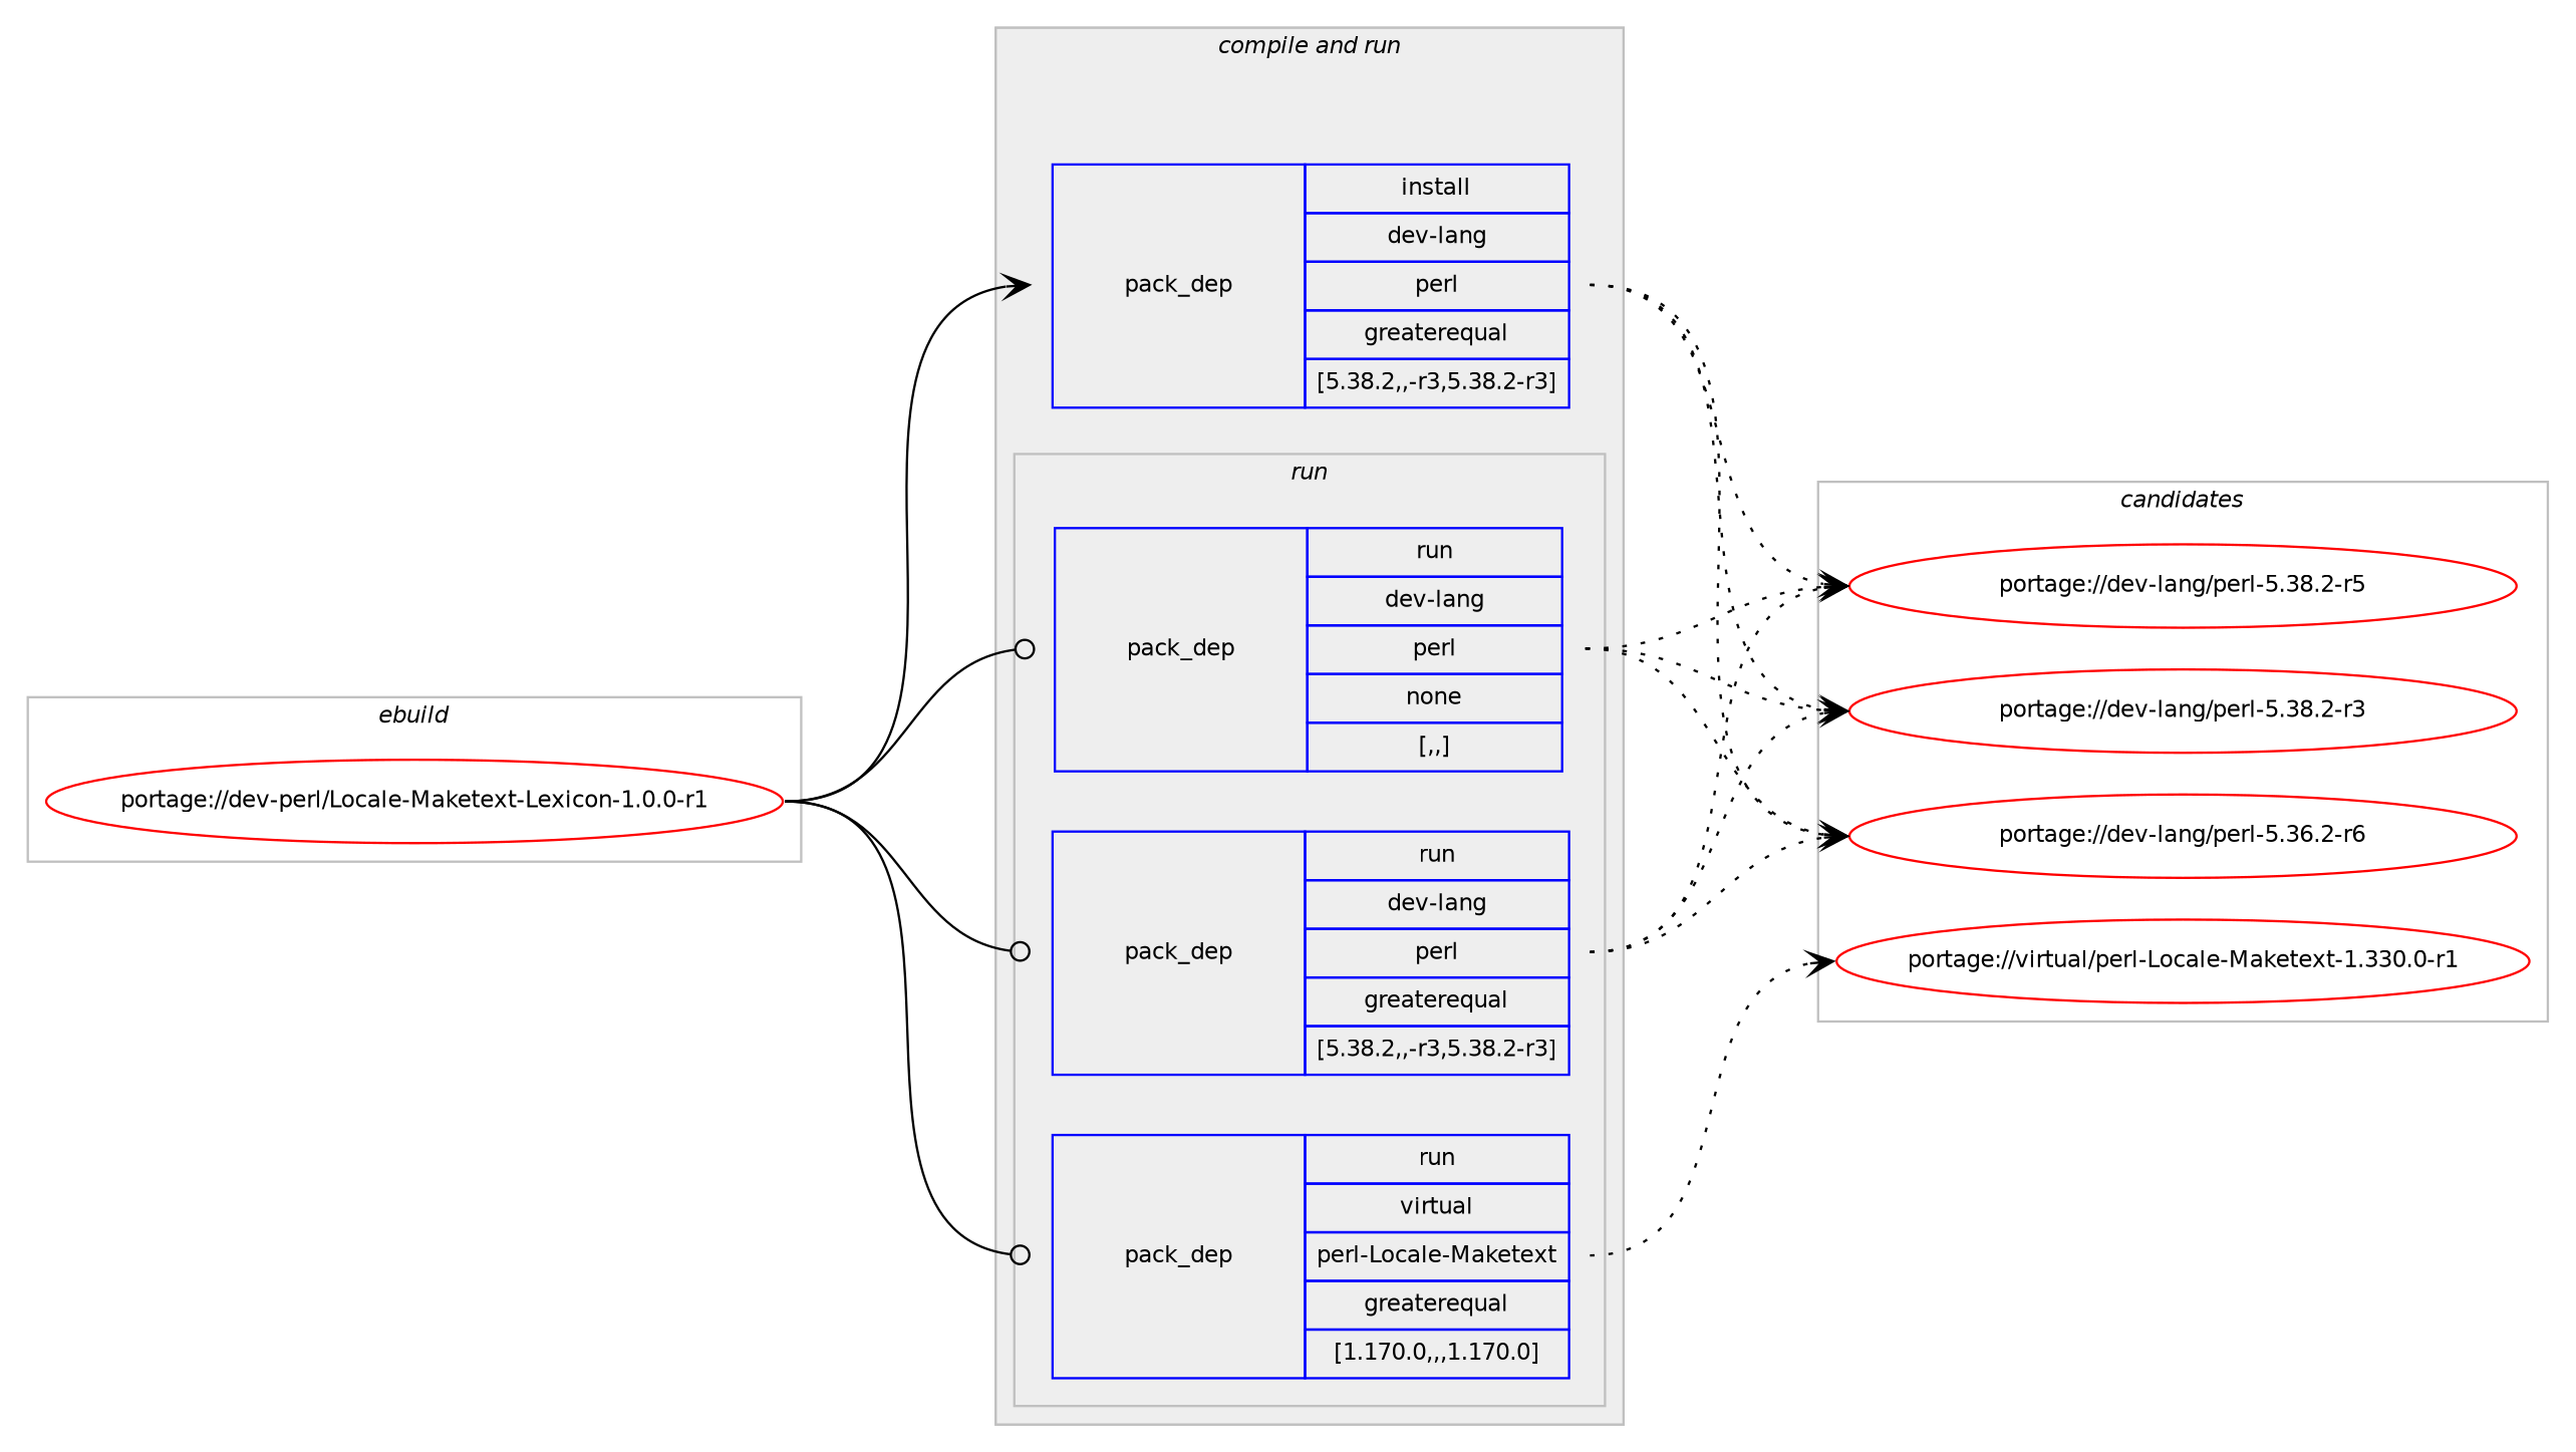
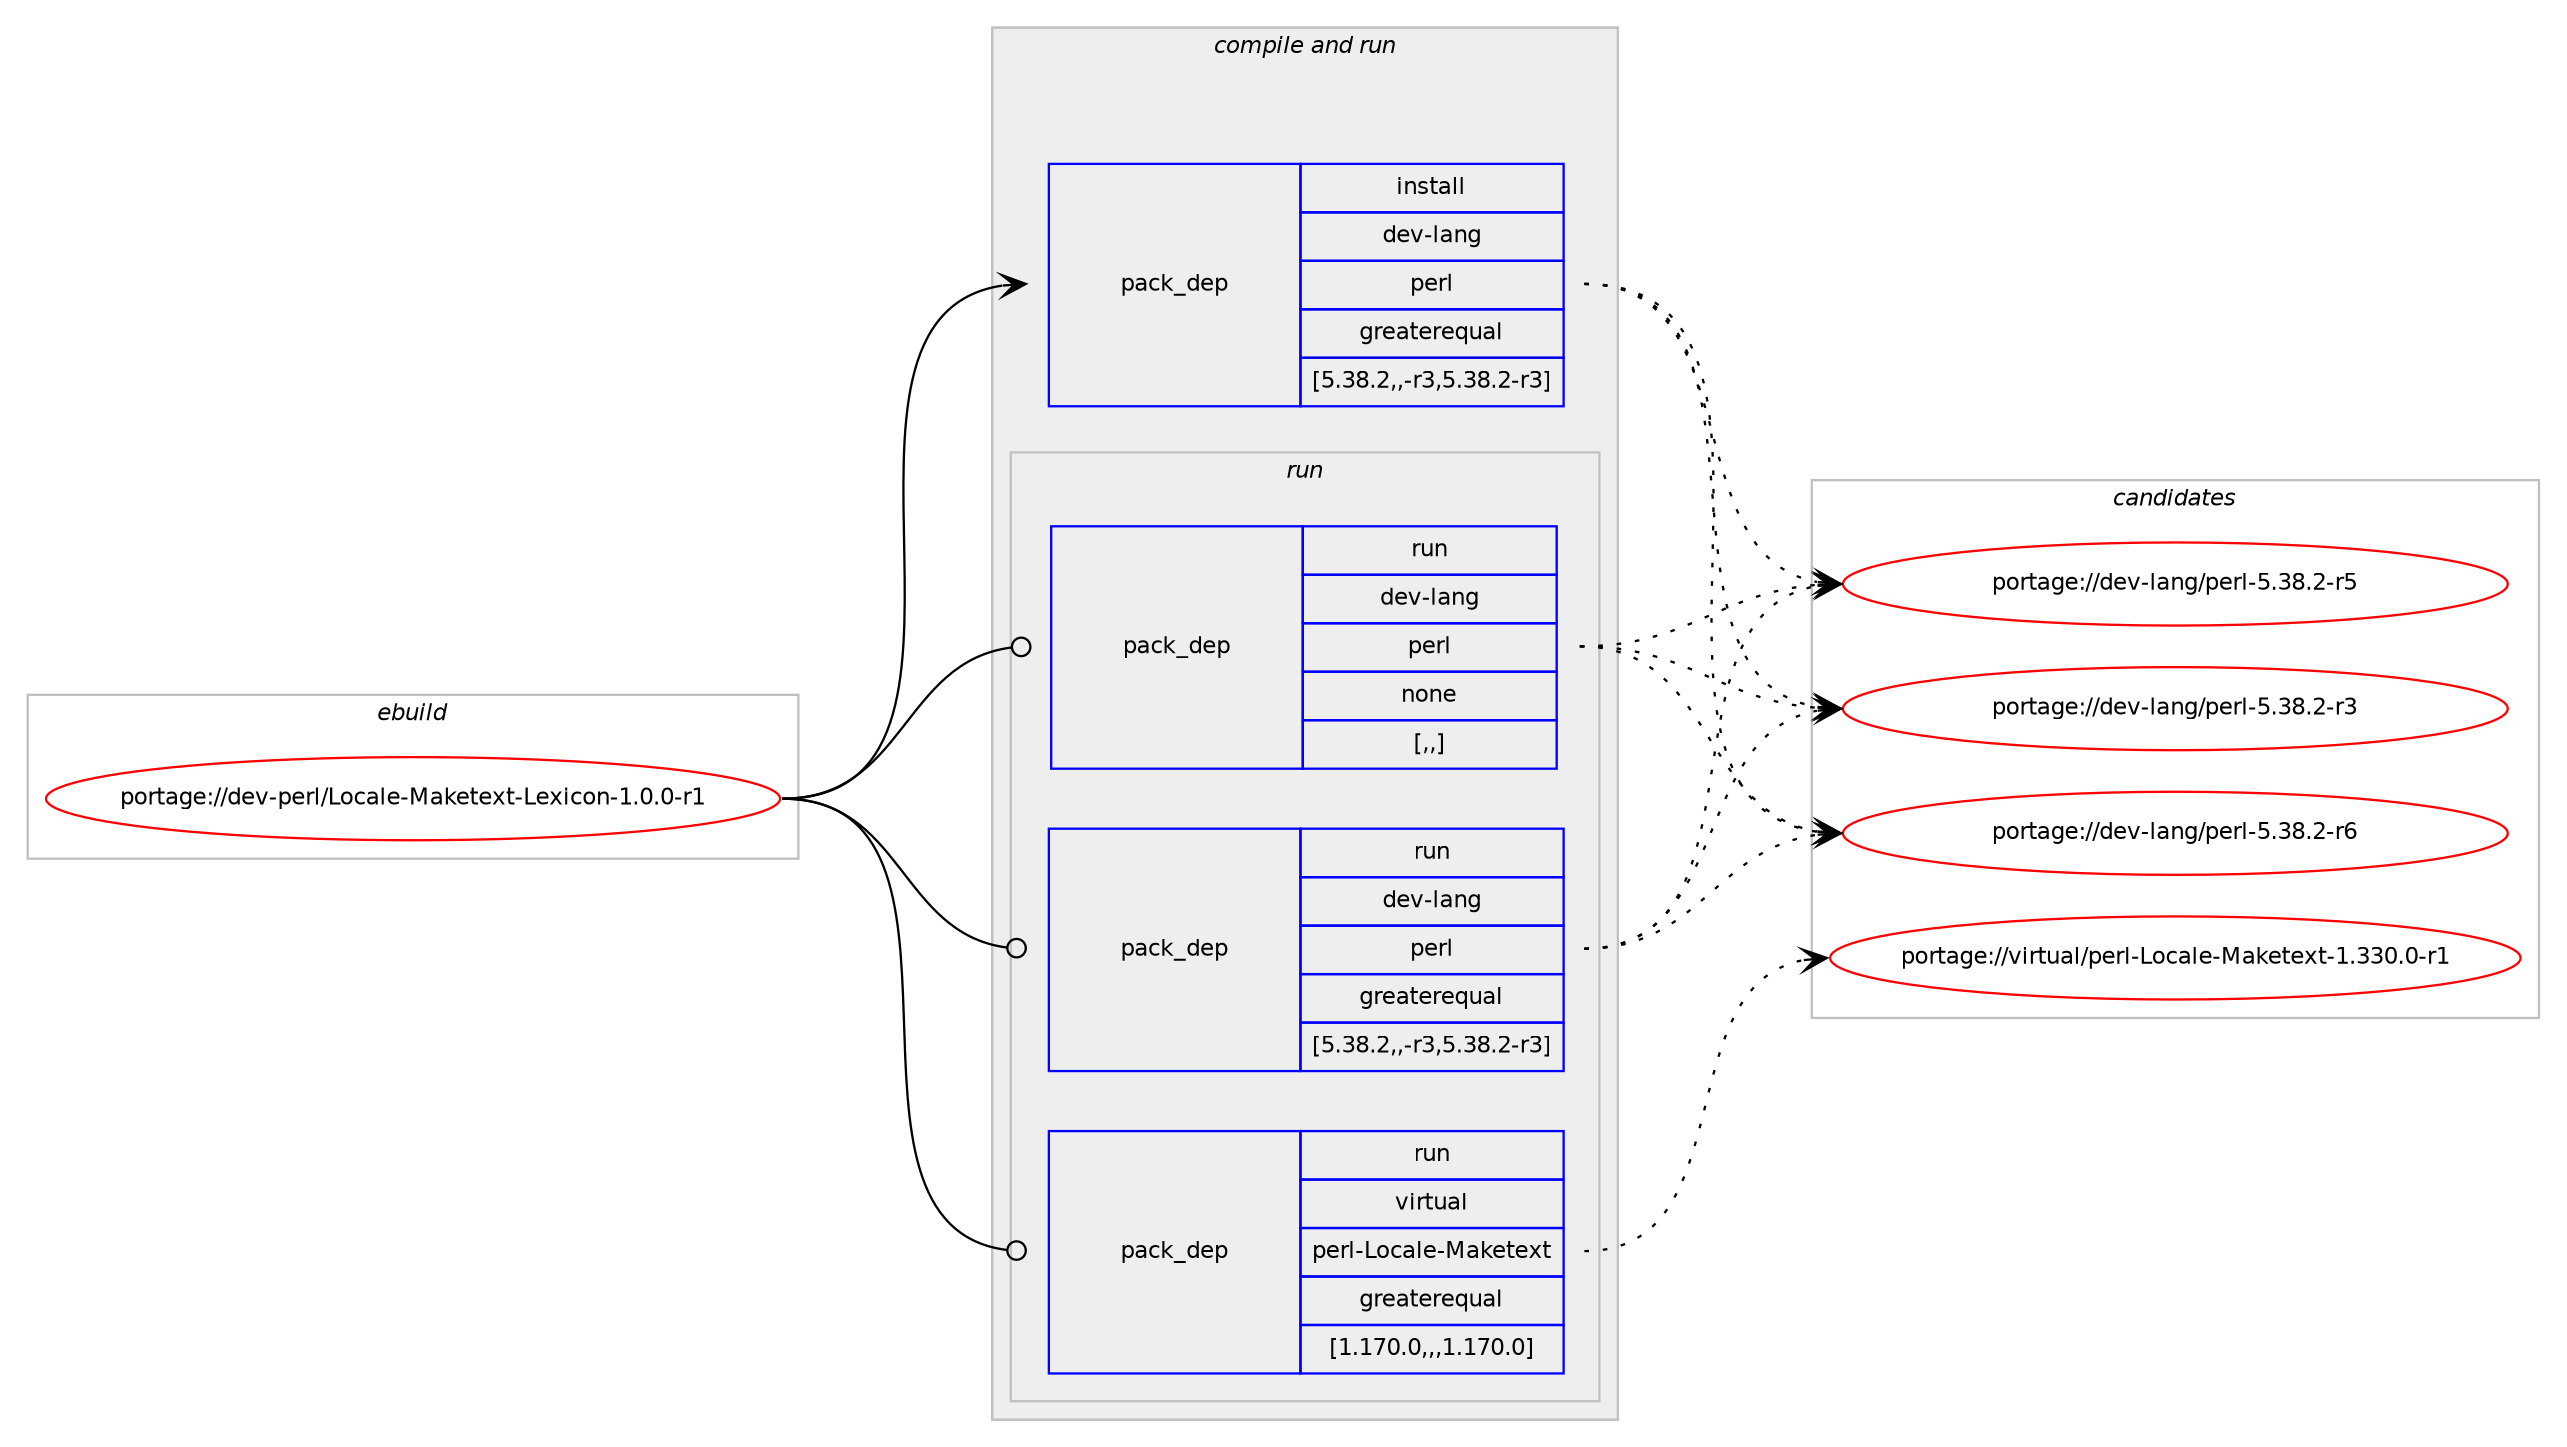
  digraph {
    compound=true
    concentrate=true
    fontname=Helvetica
    fontsize=10
    newrank=true
    rankdir=LR
    ranksep=1.5
    node [color=red fontname=Helvetica fontsize=10]
    edge [arrowhead=vee headport=w style=dotted tailport=e weight=100]
    n1 [label="portage://dev-perl/Locale-Maketext-Lexicon-1.0.0-r1" width=4]
    n2 [color=blue label=<<TABLE BORDER="0" CELLBORDER="1" CELLSPACING="0" CELLPADDING="4" WIDTH="220"><TR><TD ROWSPAN="6" CELLPADDING="30">pack_dep</TD></TR><TR><TD WIDTH="110">install</TD></TR><TR><TD>dev-lang</TD></TR><TR><TD>perl</TD></TR><TR><TD>greaterequal</TD></TR><TR><TD>[5.38.2,,-r3,5.38.2-r3]</TD></TR></TABLE>> shape=none]
    n3 [color=blue label=<<TABLE BORDER="0" CELLBORDER="1" CELLSPACING="0" CELLPADDING="4" WIDTH="220"><TR><TD ROWSPAN="6" CELLPADDING="30">pack_dep</TD></TR><TR><TD WIDTH="110">run</TD></TR><TR><TD>dev-lang</TD></TR><TR><TD>perl</TD></TR><TR><TD>greaterequal</TD></TR><TR><TD>[5.38.2,,-r3,5.38.2-r3]</TD></TR></TABLE>> shape=none]
    n4 [color=blue label=<<TABLE BORDER="0" CELLBORDER="1" CELLSPACING="0" CELLPADDING="4" WIDTH="220"><TR><TD ROWSPAN="6" CELLPADDING="30">pack_dep</TD></TR><TR><TD WIDTH="110">run</TD></TR><TR><TD>dev-lang</TD></TR><TR><TD>perl</TD></TR><TR><TD>none</TD></TR><TR><TD>[,,]</TD></TR></TABLE>> shape=none]
    n5 [color=blue label=<<TABLE BORDER="0" CELLBORDER="1" CELLSPACING="0" CELLPADDING="4" WIDTH="220"><TR><TD ROWSPAN="6" CELLPADDING="30">pack_dep</TD></TR><TR><TD WIDTH="110">run</TD></TR><TR><TD>virtual</TD></TR><TR><TD>perl-Locale-Maketext</TD></TR><TR><TD>greaterequal</TD></TR><TR><TD>[1.170.0,,,1.170.0]</TD></TR></TABLE>> shape=none]
-   n6 [label="portage://dev-lang/perl-5.36.2-r6" width=4]
+   n6 [label="portage://dev-lang/perl-5.38.2-r6" width=4]
    n7 [label="portage://dev-lang/perl-5.38.2-r5" width=4]
    n8 [label="portage://dev-lang/perl-5.38.2-r3" width=4]
    n9 [label="portage://virtual/perl-Locale-Maketext-1.330.0-r1" width=4]
    subgraph cluster_1 {
      color=gray
      label=<<i>ebuild</i>>
      n1
    }
    subgraph cluster_2 {
      color=gray
      label=<<i>dependencies</i>>
      subgraph cluster_3 {
        color=gray
        fillcolor="#eeeeee"
        label=<<i>compile</i>>
        style=filled
        subgraph sub_4 {
          color=gray
          fillcolor="#eeeeee"
          label=<<i>compile</i>>
          style=filled
          n2
        }
      }
      subgraph cluster_5 {
        color=gray
        fillcolor="#eeeeee"
        label=<<i>compile and run</i>>
        style=filled
      }
      subgraph cluster_6 {
        color=gray
        fillcolor="#eeeeee"
        label=<<i>run</i>>
        style=filled
        subgraph sub_7 {
          color=gray
          fillcolor="#eeeeee"
          label=<<i>run</i>>
          style=filled
          n3
        }
        subgraph sub_8 {
          color=gray
          fillcolor="#eeeeee"
          label=<<i>run</i>>
          style=filled
          n4
        }
        subgraph sub_9 {
          color=gray
          fillcolor="#eeeeee"
          label=<<i>run</i>>
          style=filled
          n5
        }
      }
    }
    subgraph cluster_10 {
      color=gray
      label=<<i>candidates</i>>
      rank=same
      subgraph sub_11 {
        color=black
        label=<<i>candidates</i>>
        nodesep=1
        rank=same
        n6
        n7
        n8
      }
      subgraph sub_12 {
        color=black
        label=<<i>candidates</i>>
        nodesep=1
        rank=same
        n6
        n7
        n8
      }
      subgraph sub_13 {
        color=black
        label=<<i>candidates</i>>
        nodesep=1
        rank=same
        n6
        n7
        n8
      }
      subgraph sub_14 {
        color=black
        label=<<i>candidates</i>>
        nodesep=1
        rank=same
        n9
      }
    }
    n1 -> n2 [style=solid weight=20]
    n1 -> n3 [arrowhead=odot style=solid weight=20]
    n1 -> n4 [arrowhead=odot style=solid weight=20]
    n1 -> n5 [arrowhead=odot style=solid weight=20]
    n2 -> n6
    n2 -> n7
    n2 -> n8
    n3 -> n6
    n3 -> n7
    n3 -> n8
    n4 -> n6
    n4 -> n7
    n4 -> n8
    n5 -> n9
  }
